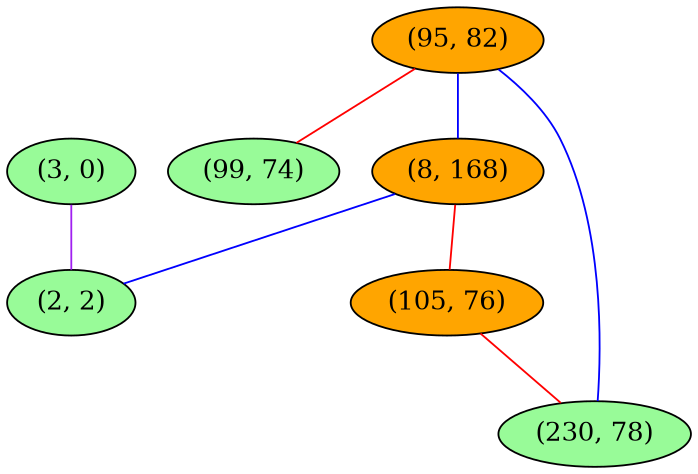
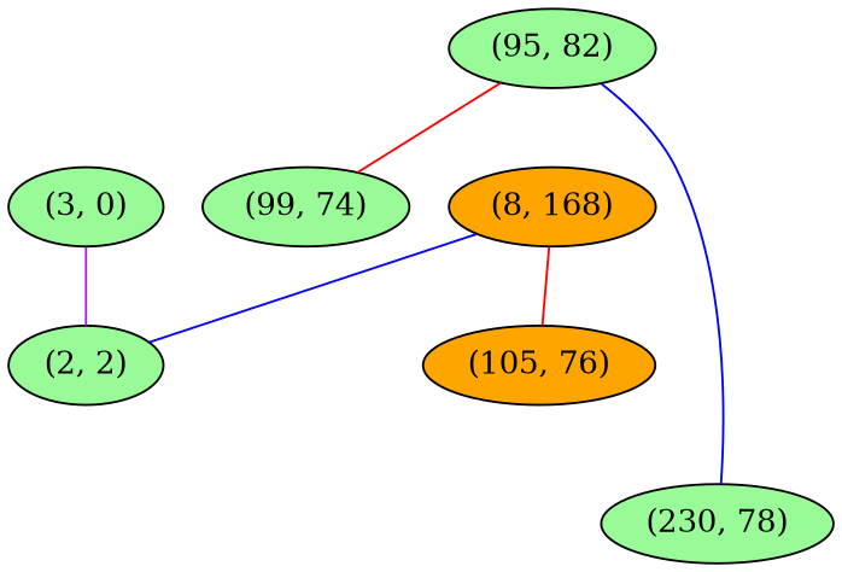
  graph {
    node [fillcolor=palegreen style=filled]
    edge [color=red weight=1]
    n1 [label="(3, 0)"]
    "(2, 2)"
-   "(95, 82)" [fillcolor=orange]
+   "(95, 82)"
    "(99, 74)"
    "(8, 168)" [fillcolor=orange]
    "(230, 78)"
    "(105, 76)" [fillcolor=orange]
    n1 -- "(2, 2)" [color=purple weight=4]
    "(95, 82)" -- "(99, 74)"
-   "(95, 82)" -- "(8, 168)" [color=blue weight=3]
    "(95, 82)" -- "(230, 78)" [color=blue weight=3]
    "(8, 168)" -- "(2, 2)" [color=blue weight=3]
    "(8, 168)" -- "(105, 76)"
-   "(105, 76)" -- "(230, 78)"
  }
